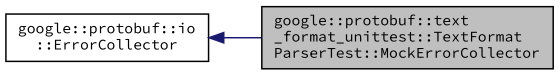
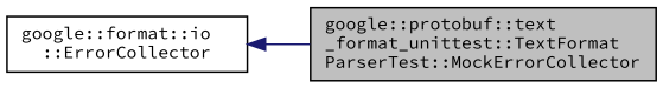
  digraph {
    rankdir=LR
    fontname="Source Code Pro"
    node [color=black fontname="Source Code Pro" fontsize=10 shape=record style=filled]
    n1 [fillcolor=grey75 fontcolor=black height=0.2 label="google::protobuf::text\l_format_unittest::TextFormat\lParserTest::MockErrorCollector" width=0.4]
-   n2 [fillcolor=white height=0.2 label="google::protobuf::io\l::ErrorCollector" width=0.4]
+   n2 [fillcolor=white height=0.2 label="google::format::io\l::ErrorCollector" width=0.4]
    n2 -> n1 [color=midnightblue dir=back fontname="Source Code Pro" fontsize=10 labelfontname=Helvetica labelfontsize=10 style=solid]
  }
